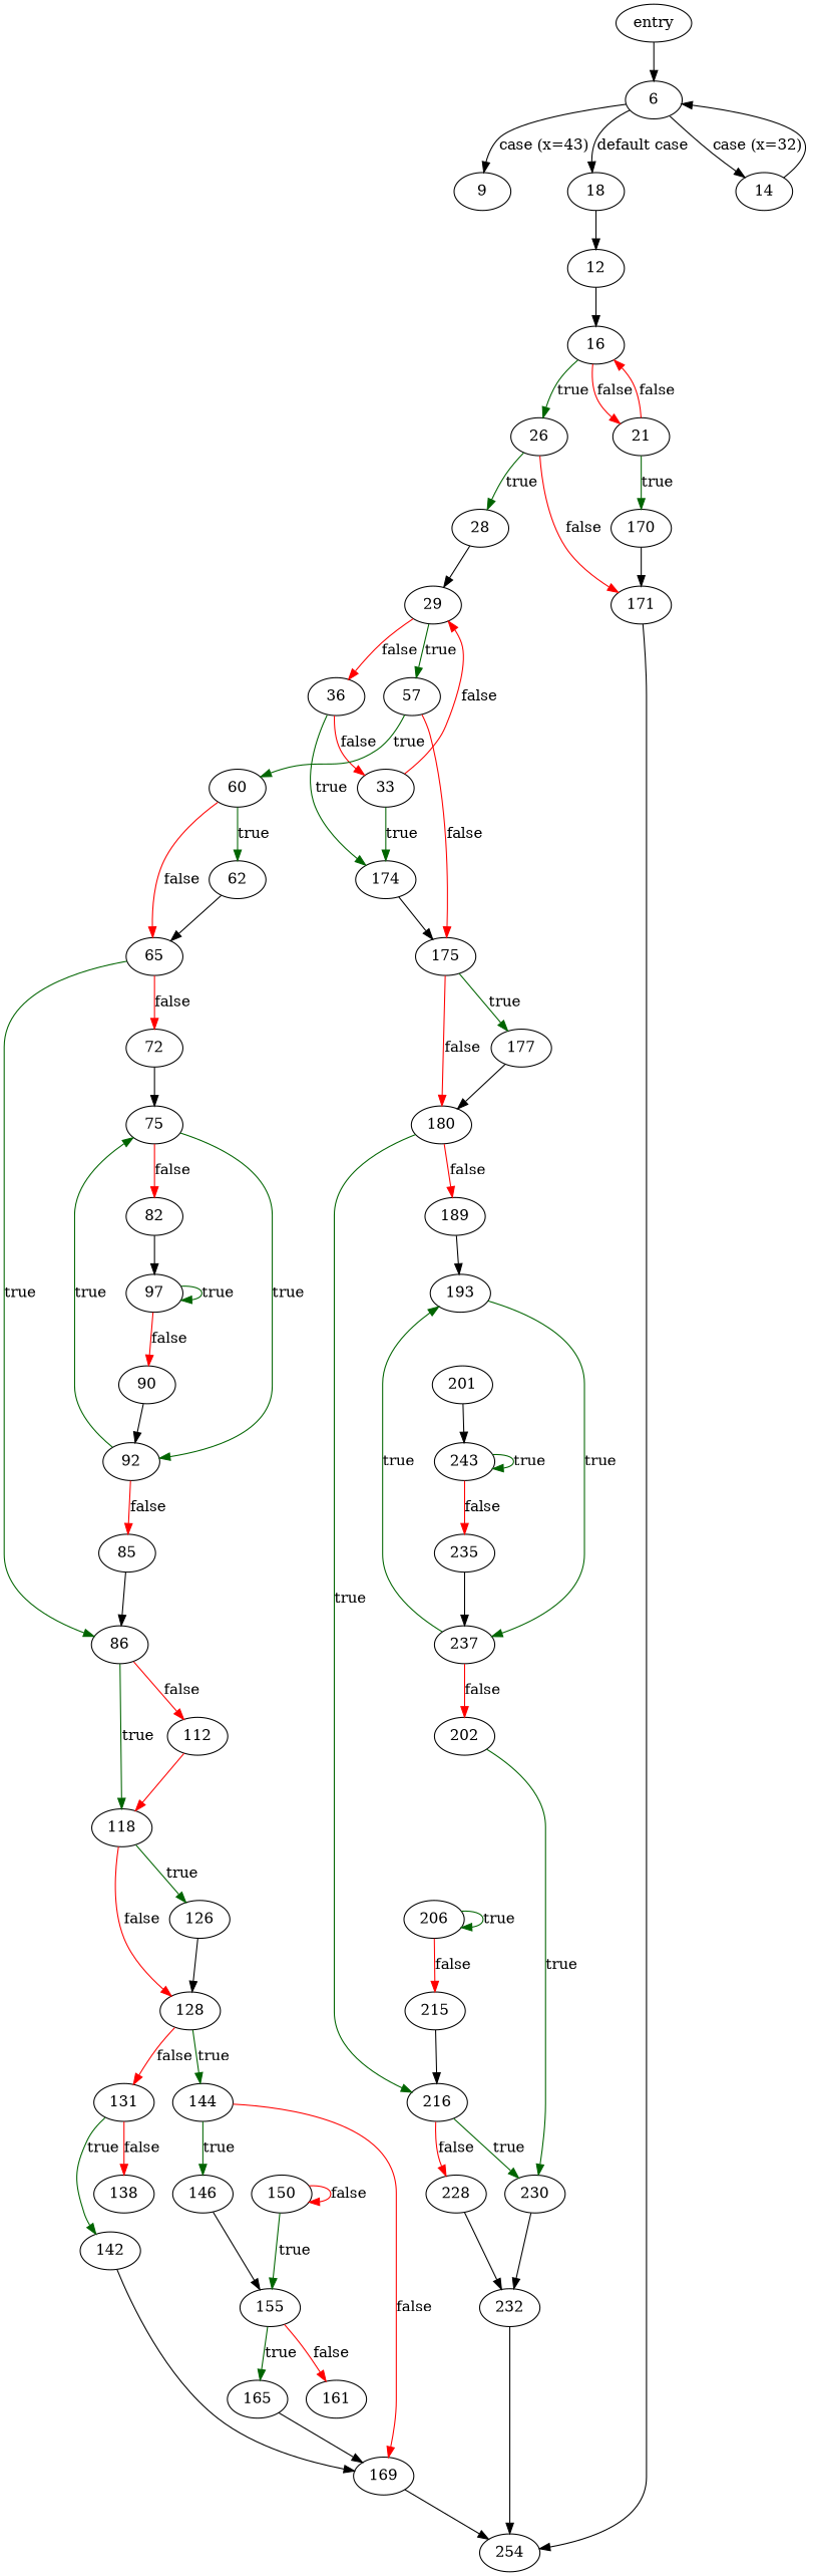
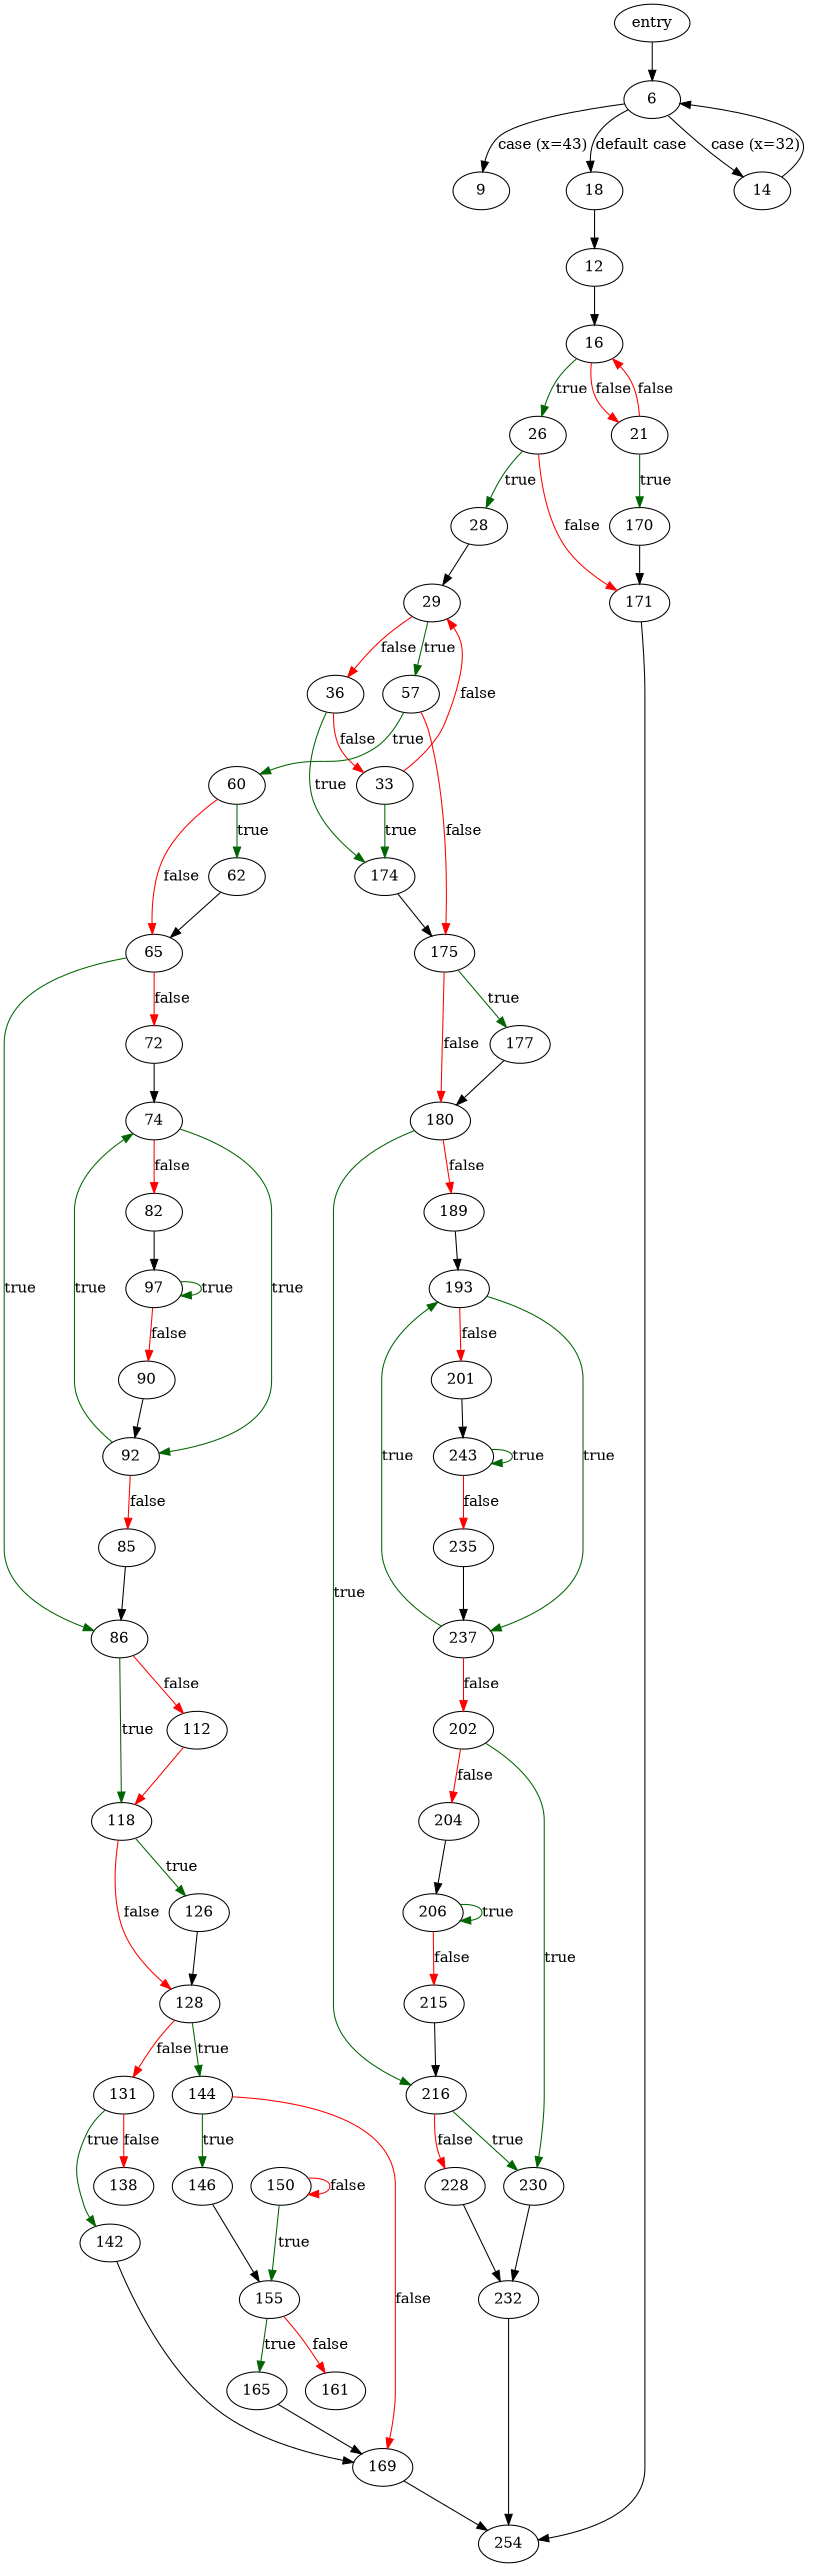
  digraph {
    n1 [label=entry]
    6
    9
    n4 [label=18]
    14
    12
    16
    21
    26
    170
    28
    171
    29
    254
    36
    57
    n17 [label=33]
    174
    60
    175
    62
    65
    177
    180
    72
    86
-   75
+   75 [label=74]
    112
    118
    82
    92
    97
    85
    90
    126
    128
    131
    144
    138
    142
    169
    146
    155
    150
    161
    165
    189
    216
    193
    228
    230
    201
    237
    243
    202
    235
+   204
    206
    215
    232
    n1 -> 6
    6 -> 9 [label="case (x=43)"]
    6 -> n4 [label="default case"]
    6 -> 14 [label="case (x=32)"]
    n4 -> 12
    14 -> 6
    12 -> 16
    16 -> 21 [color=red label=false]
    16 -> 26 [color=darkgreen label=true]
    21 -> 16 [color=red label=false]
    21 -> 170 [color=darkgreen label=true]
    26 -> 28 [color=darkgreen label=true]
    26 -> 171 [color=red label=false]
    170 -> 171
    28 -> 29
    171 -> 254
    29 -> 36 [color=red label=false]
    29 -> 57 [color=darkgreen label=true]
    36 -> n17 [color=red label=false]
    36 -> 174 [color=darkgreen label=true]
    57 -> 60 [color=darkgreen label=true]
    57 -> 175 [color=red label=false]
    n17 -> 29 [color=red label=false]
    n17 -> 174 [color=darkgreen label=true]
    174 -> 175
    60 -> 62 [color=darkgreen label=true]
    60 -> 65 [color=red label=false]
    175 -> 177 [color=darkgreen label=true]
    175 -> 180 [color=red label=false]
    62 -> 65
    65 -> 72 [color=red label=false]
    65 -> 86 [color=darkgreen label=true]
    177 -> 180
    180 -> 189 [color=red label=false]
    180 -> 216 [color=darkgreen label=true]
    72 -> 75
    86 -> 112 [color=red label=false]
    86 -> 118 [color=darkgreen label=true]
    75 -> 82 [color=red label=false]
    75 -> 92 [color=darkgreen label=true]
    112 -> 118 [color=red]
    118 -> 126 [color=darkgreen label=true]
    118 -> 128 [color=red label=false]
    82 -> 97
    92 -> 75 [color=darkgreen label=true]
    92 -> 85 [color=red label=false]
    97 -> 97 [color=darkgreen label=true]
    97 -> 90 [color=red label=false]
    85 -> 86
    90 -> 92
    126 -> 128
    128 -> 131 [color=red label=false]
    128 -> 144 [color=darkgreen label=true]
    131 -> 138 [color=red label=false]
    131 -> 142 [color=darkgreen label=true]
    144 -> 169 [color=red label=false]
    144 -> 146 [color=darkgreen label=true]
    142 -> 169
    169 -> 254
    146 -> 155
    155 -> 161 [color=red label=false]
    155 -> 165 [color=darkgreen label=true]
    150 -> 155 [color=darkgreen label=true]
    150 -> 150 [color=red label=false]
    165 -> 169
    189 -> 193
    216 -> 228 [color=red label=false]
    216 -> 230 [color=darkgreen label=true]
+   193 -> 201 [color=red label=false]
    193 -> 237 [color=darkgreen label=true]
    228 -> 232
    230 -> 232
    201 -> 243
    237 -> 193 [color=darkgreen label=true]
    237 -> 202 [color=red label=false]
    243 -> 243 [color=darkgreen label=true]
    243 -> 235 [color=red label=false]
    202 -> 230 [color=darkgreen label=true]
+   202 -> 204 [color=red label=false]
    235 -> 237
+   204 -> 206
    206 -> 206 [color=darkgreen label=true]
    206 -> 215 [color=red label=false]
    215 -> 216
    232 -> 254
  }
